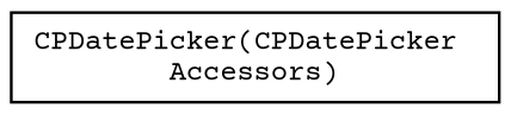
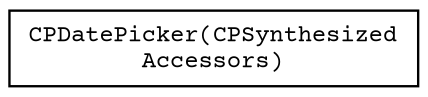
  digraph {
    rankdir=LR
    fontname="Courier Prime"
-   n1 [color=black fillcolor=white fontname="Courier Prime" fontsize=10 height=0.2 label="CPDatePicker(CPDatePicker\lAccessors)" shape=record style=filled width=0.4]
+   n1 [color=black fillcolor=white fontname="Courier Prime" fontsize=10 height=0.2 label="CPDatePicker(CPSynthesized\lAccessors)" shape=record style=filled width=0.4]
  }
